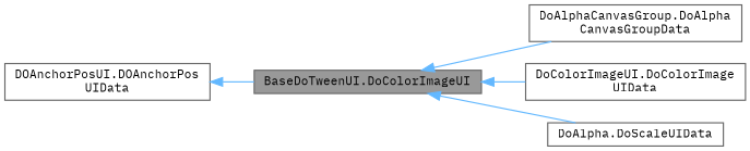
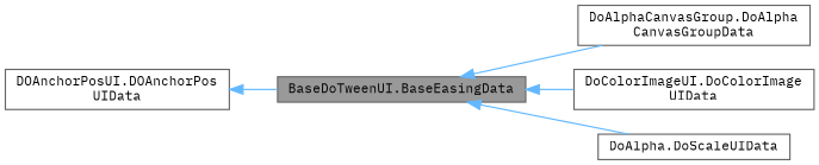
  digraph {
    fontname="IBM Plex Mono"
    rankdir=LR
    node [color=gray40 fillcolor=white fontname="IBM Plex Mono" fontsize=10 shape=box style=filled]
    edge [color=steelblue1 dir=back fontname="IBM Plex Mono" fontsize=10 labelfontname=Helvetica labelfontsize=10 style=solid]
-   n1 [fillcolor=grey60 fontcolor=black height=0.2 label="BaseDoTweenUI.DoColorImageUI" width=0.4]
+   n1 [fillcolor=grey60 fontcolor=black height=0.2 label="BaseDoTweenUI.BaseEasingData" width=0.4]
    n2 [height=0.2 label="DoAlphaCanvasGroup.DoAlpha\lCanvasGroupData" width=0.4]
    n3 [height=0.2 label="DoColorImageUI.DoColorImage\lUIData" width=0.4]
    n4 [height=0.2 label="DoAlpha.DoScaleUIData" width=0.4]
    n5 [height=0.2 label="DOAnchorPosUI.DOAnchorPos\lUIData" width=0.4]
    n1 -> n2
    n1 -> n3
    n1 -> n4
    n5 -> n1
  }
